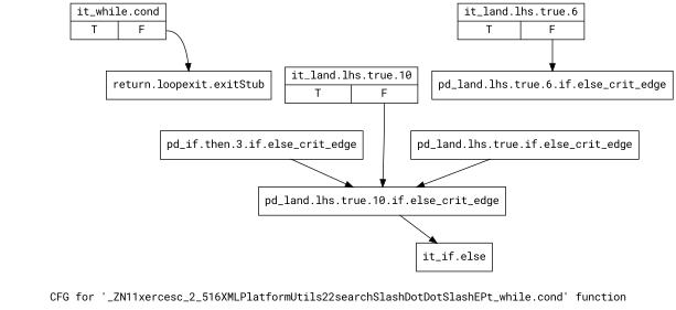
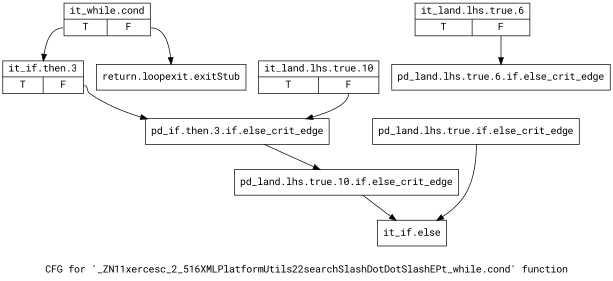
  digraph {
    fontname="Roboto Mono"
    label="CFG for '_ZN11xercesc_2_516XMLPlatformUtils22searchSlashDotDotSlashEPt_while.cond' function"
    node [fontname="Roboto Mono" shape=record]
    edge [fontname="Roboto Mono" tailport=s1]
    n1 [label="{it_while.cond|{<s0>T|<s1>F}}"]
    n2 [label="{return.loopexit.exitStub}"]
+   n3 [label="{it_if.then.3|{<s0>T|<s1>F}}"]
    n4 [label="{pd_if.then.3.if.else_crit_edge}"]
    n5 [label="{pd_land.lhs.true.10.if.else_crit_edge}"]
    n6 [label="{it_land.lhs.true.6|{<s0>T|<s1>F}}"]
    n7 [label="{pd_land.lhs.true.6.if.else_crit_edge}"]
    n8 [label="{pd_land.lhs.true.if.else_crit_edge}"]
    n9 [label="{it_if.else}"]
    n10 [label="{it_land.lhs.true.10|{<s0>T|<s1>F}}"]
    n1 -> n2
+   n1 -> n3 [tailport=s0]
+   n3 -> n4
    n4 -> n5 [tailport=""]
    n5 -> n9 [tailport=""]
    n6 -> n7
-   n8 -> n5 [tailport=""]
-   n10 -> n5
+   n8 -> n9 [tailport=""]
+   n10 -> n4
  }
